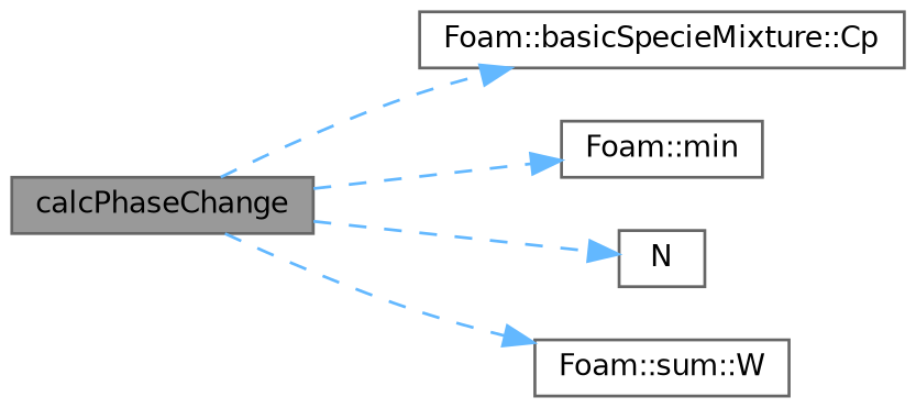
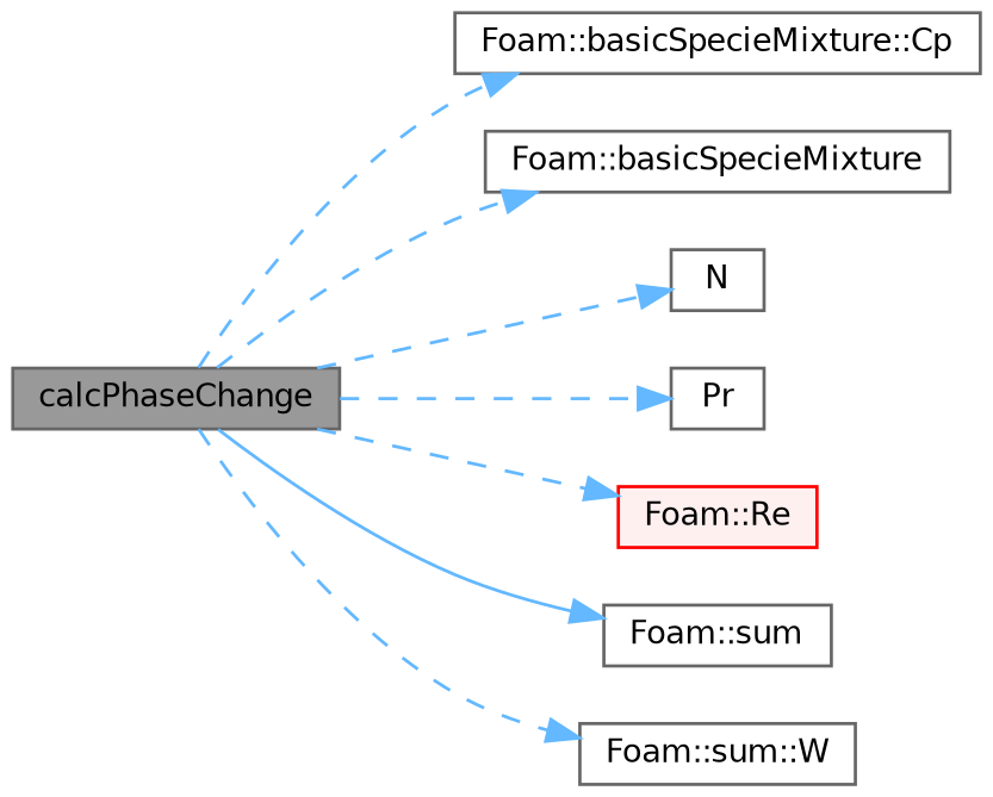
  digraph {
    rankdir=LR
    node [color=grey40 fillcolor=white fontname=Helvetica fontsize=10 shape=box style=filled]
    edge [color=steelblue1 fontname=Helvetica fontsize=10 labelfontname=Helvetica labelfontsize=10 style=dashed]
    n1 [color=gray40 fillcolor=grey60 fontcolor=black height=0.2 label=calcPhaseChange width=0.4]
    n2 [height=0.2 label="Foam::basicSpecieMixture::Cp" width=0.4]
-   n3 [height=0.2 label="Foam::min" width=0.4]
+   n3 [height=0.2 label="Foam::basicSpecieMixture" width=0.4]
    n4 [height=0.2 label=N width=0.4]
+   n5 [height=0.2 label=Pr width=0.4]
+   n6 [color=red fillcolor="#FFF0F0" height=0.2 label="Foam::Re" width=0.4]
+   n7 [height=0.2 label="Foam::sum" width=0.4]
    n8 [height=0.2 label="Foam::sum::W" width=0.4]
    n1 -> n2
    n1 -> n3
    n1 -> n4
+   n1 -> n5
+   n1 -> n6
+   n1 -> n7 [style=solid]
    n1 -> n8
  }
